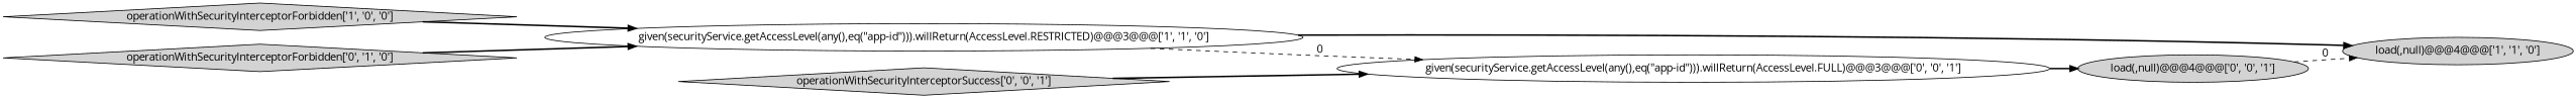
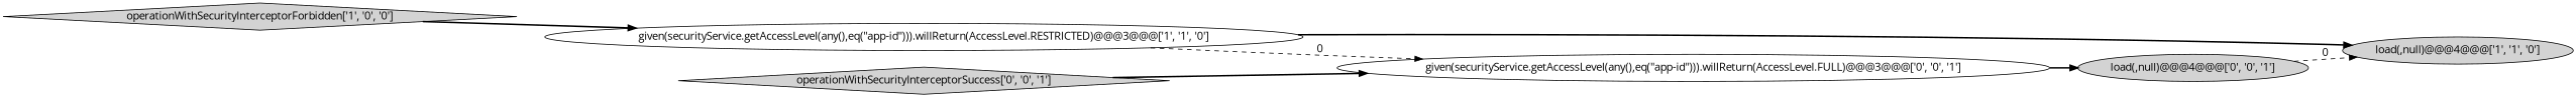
  digraph {
    fontname="Open Sans"
    rankdir=LR
    node [fillcolor=lightgray fontname="Open Sans" shape=ellipse style=filled]
    edge [fontname="Open Sans" style=bold]
    n1 [fillcolor=white label="given(securityService.getAccessLevel(any(),eq(\"app-id\"))).willReturn(AccessLevel.FULL)@@@3@@@['0', '0', '1']"]
    n2 [label="load(,null)@@@4@@@['0', '0', '1']"]
    n3 [label="load(,null)@@@4@@@['1', '1', '0']"]
    n4 [label="operationWithSecurityInterceptorForbidden['1', '0', '0']" shape=diamond]
    n5 [fillcolor=white label="given(securityService.getAccessLevel(any(),eq(\"app-id\"))).willReturn(AccessLevel.RESTRICTED)@@@3@@@['1', '1', '0']"]
    n6 [label="operationWithSecurityInterceptorSuccess['0', '0', '1']" shape=diamond]
-   n7 [label="operationWithSecurityInterceptorForbidden['0', '1', '0']" shape=diamond]
    n1 -> n2
    n2 -> n3 [label=0 style=dashed]
    n4 -> n5
    n5 -> n1 [label=0 style=dashed]
    n5 -> n3
    n6 -> n1
-   n7 -> n5
  }
